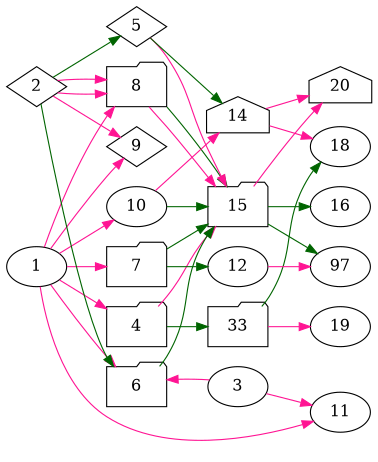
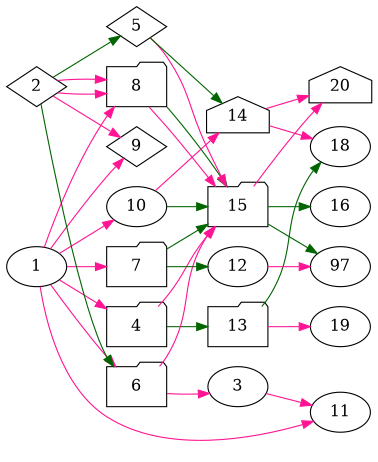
  digraph {
    rankdir=LR
    node [alpha=0.11 shape=ellipse]
    edge [color=deeppink]
    1 [expect_size=15851520]
    4 [alpha=0.14 expect_size=44987392 shape=folder]
    6 [alpha=0.08 expect_size=45348864 shape=folder]
    7 [alpha=0.16 expect_size=28220416 shape=folder]
    8 [alpha=0.09 expect_size=21513216 shape=folder]
    9 [alpha=0.05 expect_size=39280640 shape=diamond]
    10 [alpha=0.09 expect_size=43309056]
    11 [alpha=0.17 expect_size=37163008]
-   13 [alpha=0.06 expect_size=49386496 shape=folder label=33]
+   13 [alpha=0.06 expect_size=49386496 shape=folder]
    15 [alpha=0.08 expect_size=44790784 shape=folder]
    12 [alpha=0.06 expect_size=16277504]
    14 [alpha=0.01 expect_size=12442624 shape=house]
    18 [alpha=0.12 expect_size=22889472]
    19 [alpha=0.12 expect_size=43001856]
    n15 [alpha=0.13 expect_size=31395840 label=97]
    20 [expect_size=6558720 shape=house]
    16 [expect_size=12186624]
    2 [alpha=0.14 expect_size=14156800 shape=diamond]
    5 [alpha=0.06 expect_size=30986240 shape=diamond]
    3 [alpha=0.04 expect_size=42888192]
    1 -> 4
    1 -> 6
    1 -> 7
    1 -> 8
    1 -> 9
    1 -> 10
    1 -> 11
    4 -> 13 [color=darkgreen]
    4 -> 15
-   6 -> 15 [color=darkgreen]
+   6 -> 15
    7 -> 15 [color=darkgreen]
    7 -> 12 [color=darkgreen]
    8 -> 15
    8 -> 15 [color=darkgreen]
    10 -> 15 [color=darkgreen]
    10 -> 14
    13 -> 18 [color=darkgreen]
    13 -> 19
    15 -> n15 [color=darkgreen]
    15 -> 20
    15 -> 16 [color=darkgreen]
    12 -> n15
    14 -> 18
    14 -> 20
    2 -> 6 [color=darkgreen]
    2 -> 8
    2 -> 8
    2 -> 9
    2 -> 5 [color=darkgreen]
    5 -> 15
    5 -> 14 [color=darkgreen]
-   3 -> 6
+   6 -> 3
    3 -> 11
  }
